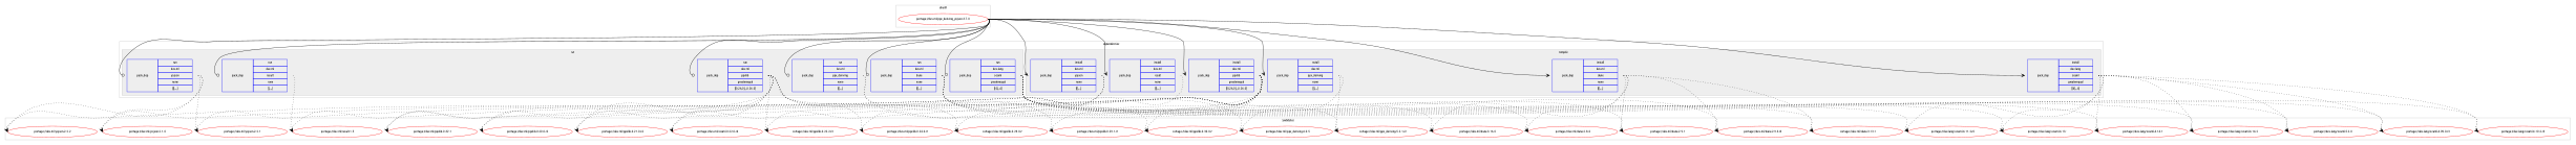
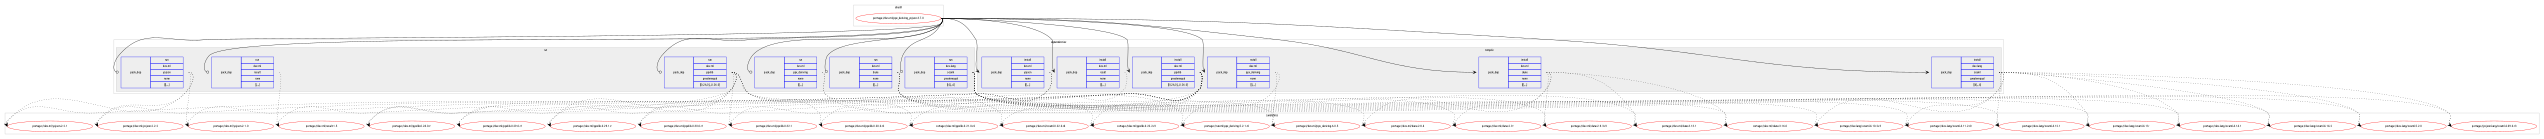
  digraph {
    compound=true
    concentrate=true
    fontname="Roboto Condensed"
    fontsize=10
    newrank=true
    rankdir=TB
    ranksep=1.5
    node [color=red fontname="Roboto Condensed" fontsize=10]
    edge [arrowhead=vee fontname="Roboto Condensed" headport=w style=dotted tailport=e weight=100]
    n1 [label="portage://dev-ml/ppx_deriving_yojson-3.7.0" width=4]
    n2 [color=blue label=<<TABLE BORDER="0" CELLBORDER="1" CELLSPACING="0" CELLPADDING="4" WIDTH="220"><TR><TD ROWSPAN="6" CELLPADDING="30">pack_dep</TD></TR><TR><TD WIDTH="110">install</TD></TR><TR><TD>dev-lang</TD></TR><TR><TD>ocaml</TD></TR><TR><TD>greaterequal</TD></TR><TR><TD>[[4],,,4]</TD></TR></TABLE>> shape=none]
    n3 [color=blue label=<<TABLE BORDER="0" CELLBORDER="1" CELLSPACING="0" CELLPADDING="4" WIDTH="220"><TR><TD ROWSPAN="6" CELLPADDING="30">pack_dep</TD></TR><TR><TD WIDTH="110">install</TD></TR><TR><TD>dev-ml</TD></TR><TR><TD>dune</TD></TR><TR><TD>none</TD></TR><TR><TD>[[],,,,]</TD></TR></TABLE>> shape=none]
    n4 [color=blue label=<<TABLE BORDER="0" CELLBORDER="1" CELLSPACING="0" CELLPADDING="4" WIDTH="220"><TR><TD ROWSPAN="6" CELLPADDING="30">pack_dep</TD></TR><TR><TD WIDTH="110">install</TD></TR><TR><TD>dev-ml</TD></TR><TR><TD>ppx_deriving</TD></TR><TR><TD>none</TD></TR><TR><TD>[[],,,,]</TD></TR></TABLE>> shape=none]
    n5 [color=blue label=<<TABLE BORDER="0" CELLBORDER="1" CELLSPACING="0" CELLPADDING="4" WIDTH="220"><TR><TD ROWSPAN="6" CELLPADDING="30">pack_dep</TD></TR><TR><TD WIDTH="110">install</TD></TR><TR><TD>dev-ml</TD></TR><TR><TD>ppxlib</TD></TR><TR><TD>greaterequal</TD></TR><TR><TD>[[0,26,0],,,0.26.0]</TD></TR></TABLE>> shape=none]
    n6 [color=blue label=<<TABLE BORDER="0" CELLBORDER="1" CELLSPACING="0" CELLPADDING="4" WIDTH="220"><TR><TD ROWSPAN="6" CELLPADDING="30">pack_dep</TD></TR><TR><TD WIDTH="110">install</TD></TR><TR><TD>dev-ml</TD></TR><TR><TD>result</TD></TR><TR><TD>none</TD></TR><TR><TD>[[],,,,]</TD></TR></TABLE>> shape=none]
    n7 [color=blue label=<<TABLE BORDER="0" CELLBORDER="1" CELLSPACING="0" CELLPADDING="4" WIDTH="220"><TR><TD ROWSPAN="6" CELLPADDING="30">pack_dep</TD></TR><TR><TD WIDTH="110">install</TD></TR><TR><TD>dev-ml</TD></TR><TR><TD>yojson</TD></TR><TR><TD>none</TD></TR><TR><TD>[[],,,,]</TD></TR></TABLE>> shape=none]
    n8 [color=blue label=<<TABLE BORDER="0" CELLBORDER="1" CELLSPACING="0" CELLPADDING="4" WIDTH="220"><TR><TD ROWSPAN="6" CELLPADDING="30">pack_dep</TD></TR><TR><TD WIDTH="110">run</TD></TR><TR><TD>dev-ml</TD></TR><TR><TD>dune</TD></TR><TR><TD>none</TD></TR><TR><TD>[[],,,,]</TD></TR></TABLE>> shape=none]
    n9 [color=blue label=<<TABLE BORDER="0" CELLBORDER="1" CELLSPACING="0" CELLPADDING="4" WIDTH="220"><TR><TD ROWSPAN="6" CELLPADDING="30">pack_dep</TD></TR><TR><TD WIDTH="110">run</TD></TR><TR><TD>dev-lang</TD></TR><TR><TD>ocaml</TD></TR><TR><TD>greaterequal</TD></TR><TR><TD>[[4],,,4]</TD></TR></TABLE>> shape=none]
    n10 [color=blue label=<<TABLE BORDER="0" CELLBORDER="1" CELLSPACING="0" CELLPADDING="4" WIDTH="220"><TR><TD ROWSPAN="6" CELLPADDING="30">pack_dep</TD></TR><TR><TD WIDTH="110">run</TD></TR><TR><TD>dev-ml</TD></TR><TR><TD>ppx_deriving</TD></TR><TR><TD>none</TD></TR><TR><TD>[[],,,,]</TD></TR></TABLE>> shape=none]
    n11 [color=blue label=<<TABLE BORDER="0" CELLBORDER="1" CELLSPACING="0" CELLPADDING="4" WIDTH="220"><TR><TD ROWSPAN="6" CELLPADDING="30">pack_dep</TD></TR><TR><TD WIDTH="110">run</TD></TR><TR><TD>dev-ml</TD></TR><TR><TD>ppxlib</TD></TR><TR><TD>greaterequal</TD></TR><TR><TD>[[0,26,0],,,0.26.0]</TD></TR></TABLE>> shape=none]
    n12 [color=blue label=<<TABLE BORDER="0" CELLBORDER="1" CELLSPACING="0" CELLPADDING="4" WIDTH="220"><TR><TD ROWSPAN="6" CELLPADDING="30">pack_dep</TD></TR><TR><TD WIDTH="110">run</TD></TR><TR><TD>dev-ml</TD></TR><TR><TD>result</TD></TR><TR><TD>none</TD></TR><TR><TD>[[],,,,]</TD></TR></TABLE>> shape=none]
    n13 [color=blue label=<<TABLE BORDER="0" CELLBORDER="1" CELLSPACING="0" CELLPADDING="4" WIDTH="220"><TR><TD ROWSPAN="6" CELLPADDING="30">pack_dep</TD></TR><TR><TD WIDTH="110">run</TD></TR><TR><TD>dev-ml</TD></TR><TR><TD>yojson</TD></TR><TR><TD>none</TD></TR><TR><TD>[[],,,,]</TD></TR></TABLE>> shape=none]
    n14 [label="portage://dev-lang/ocaml-5.2.0" width=4]
    n15 [label="portage://dev-lang/ocaml-4.14.2" width=4]
    n16 [label="portage://dev-lang/ocaml-4.14.1" width=4]
    n17 [label="portage://dev-lang/ocaml-4.13.1" width=4]
+   n18 [label="portage://dev-lang/ocaml-4.12.1" width=4]
    n19 [label="portage://dev-lang/ocaml-4.11.2-r0" width=4]
    n20 [label="portage://dev-lang/ocaml-4.10.2-r3" width=4]
-   n21 [label="portage://dev-lang/ocaml-4.09.0-r3" width=4]
+   n21 [label="portage://yojson-lang/ocaml-4.09.0-r3" width=4]
    n22 [label="portage://dev-ml/dune-3.16.0" width=4]
    n23 [label="portage://dev-ml/dune-3.13.1" width=4]
    n24 [label="portage://dev-ml/dune-2.9.3-r3" width=4]
    n25 [label="portage://dev-ml/dune-2.9.1" width=4]
    n26 [label="portage://dev-ml/dune-2.8.4" width=4]
    n27 [label="portage://dev-ml/ppx_deriving-6.0.5" width=4]
-   n28 [label="portage://dev-ml/ppx_deriving-5.2.1-r2" width=4]
+   n28 [label="portage://run-ml/ppx_deriving-5.2.1-r2" width=4]
    n29 [label="portage://dev-ml/ppxlib-0.32.1" width=4]
    n30 [label="portage://dev-ml/ppxlib-0.30.0-r1" width=4]
    n31 [label="portage://dev-ml/ppxlib-0.29.1-r1" width=4]
    n32 [label="portage://dev-ml/ppxlib-0.29.0-r1" width=4]
    n33 [label="portage://dev-ml/ppxlib-0.24.0-r1" width=4]
    n34 [label="portage://dev-ml/ppxlib-0.22.2-r3" width=4]
    n35 [label="portage://dev-ml/ocaml-0.22.0-r4" width=4]
    n36 [label="portage://dev-ml/ppxlib-0.21.0-r4" width=4]
    n37 [label="portage://dev-ml/ppxlib-0.20.0-r2" width=4]
    n38 [label="portage://dev-ml/result-1.5" width=4]
    n39 [label="portage://dev-ml/yojson-2.2.2" width=4]
    n40 [label="portage://dev-ml/yojson-2.2.1" width=4]
    n41 [label="portage://dev-ml/yojson-2.1.0" width=4]
    subgraph cluster_1 {
      color=gray
      label=<<i>ebuild</i>>
      n1
    }
    subgraph cluster_2 {
      color=gray
      label=<<i>dependencies</i>>
      subgraph cluster_3 {
        color=gray
        fillcolor="#eeeeee"
        label=<<i>compile</i>>
        style=filled
        subgraph sub_4 {
          color=gray
          fillcolor="#eeeeee"
          label=<<i>compile</i>>
          style=filled
          n2
        }
        subgraph sub_5 {
          color=gray
          fillcolor="#eeeeee"
          label=<<i>compile</i>>
          style=filled
          n3
        }
        subgraph sub_6 {
          color=gray
          fillcolor="#eeeeee"
          label=<<i>compile</i>>
          style=filled
          n4
        }
        subgraph sub_7 {
          color=gray
          fillcolor="#eeeeee"
          label=<<i>compile</i>>
          style=filled
          n5
        }
        subgraph sub_8 {
          color=gray
          fillcolor="#eeeeee"
          label=<<i>compile</i>>
          style=filled
          n6
        }
        subgraph sub_9 {
          color=gray
          fillcolor="#eeeeee"
          label=<<i>compile</i>>
          style=filled
          n7
        }
      }
      subgraph cluster_10 {
        color=gray
        fillcolor="#eeeeee"
        label=<<i>compile and run</i>>
        style=filled
      }
      subgraph cluster_11 {
        color=gray
        fillcolor="#eeeeee"
        label=<<i>run</i>>
        style=filled
        subgraph sub_12 {
          color=gray
          fillcolor="#eeeeee"
          label=<<i>run</i>>
          style=filled
          n8
        }
        subgraph sub_13 {
          color=gray
          fillcolor="#eeeeee"
          label=<<i>run</i>>
          style=filled
          n9
        }
        subgraph sub_14 {
          color=gray
          fillcolor="#eeeeee"
          label=<<i>run</i>>
          style=filled
          n10
        }
        subgraph sub_15 {
          color=gray
          fillcolor="#eeeeee"
          label=<<i>run</i>>
          style=filled
          n11
        }
        subgraph sub_16 {
          color=gray
          fillcolor="#eeeeee"
          label=<<i>run</i>>
          style=filled
          n12
        }
        subgraph sub_17 {
          color=gray
          fillcolor="#eeeeee"
          label=<<i>run</i>>
          style=filled
          n13
        }
      }
    }
    subgraph cluster_18 {
      color=gray
      label=<<i>candidates</i>>
      rank=same
      subgraph sub_19 {
        color=black
        label=<<i>candidates</i>>
        nodesep=1
        rank=same
        n14
        n15
        n16
        n17
+       n18
        n19
        n20
        n21
      }
      subgraph sub_20 {
        color=black
        label=<<i>candidates</i>>
        nodesep=1
        rank=same
        n22
        n23
        n24
        n25
        n26
      }
      subgraph sub_21 {
        color=black
        label=<<i>candidates</i>>
        nodesep=1
        rank=same
        n27
        n28
      }
      subgraph sub_22 {
        color=black
        label=<<i>candidates</i>>
        nodesep=1
        rank=same
        n29
        n30
        n31
        n32
        n33
        n34
        n35
        n36
        n37
      }
      subgraph sub_23 {
        color=black
        label=<<i>candidates</i>>
        nodesep=1
        rank=same
        n38
      }
      subgraph sub_24 {
        color=black
        label=<<i>candidates</i>>
        nodesep=1
        rank=same
        n39
        n40
        n41
      }
      subgraph sub_25 {
        color=black
        label=<<i>candidates</i>>
        nodesep=1
        rank=same
        n14
        n15
        n16
        n17
+       n18
        n19
        n20
        n21
      }
      subgraph sub_26 {
        color=black
        label=<<i>candidates</i>>
        nodesep=1
        rank=same
        n22
        n23
        n24
        n25
        n26
      }
      subgraph sub_27 {
        color=black
        label=<<i>candidates</i>>
        nodesep=1
        rank=same
        n27
        n28
      }
      subgraph sub_28 {
        color=black
        label=<<i>candidates</i>>
        nodesep=1
        rank=same
        n29
        n30
        n31
        n32
        n33
        n34
        n35
        n36
        n37
      }
      subgraph sub_29 {
        color=black
        label=<<i>candidates</i>>
        nodesep=1
        rank=same
        n38
      }
      subgraph sub_30 {
        color=black
        label=<<i>candidates</i>>
        nodesep=1
        rank=same
        n39
        n40
        n41
      }
    }
    n1 -> n2 [style=solid weight=20]
    n1 -> n3 [style=solid weight=20]
    n1 -> n4 [style=solid weight=20]
    n1 -> n5 [style=solid weight=20]
    n1 -> n6 [style=solid weight=20]
    n1 -> n7 [style=solid weight=20]
    n1 -> n8 [arrowhead=odot style=solid weight=20]
    n1 -> n9 [arrowhead=odot style=solid weight=20]
    n1 -> n10 [arrowhead=odot style=solid weight=20]
    n1 -> n11 [arrowhead=odot style=solid weight=20]
    n1 -> n12 [arrowhead=odot style=solid weight=20]
    n1 -> n13 [arrowhead=odot style=solid weight=20]
    n2 -> n14
    n2 -> n15
    n2 -> n16
    n2 -> n17
+   n2 -> n18
    n2 -> n19
    n2 -> n20
    n2 -> n21
    n3 -> n22
    n3 -> n23
    n3 -> n24
    n3 -> n25
    n3 -> n26
    n4 -> n27
    n4 -> n28
    n5 -> n29
    n5 -> n30
    n5 -> n31
    n5 -> n32
    n5 -> n33
    n5 -> n34
    n5 -> n35
    n5 -> n36
    n5 -> n37
    n6 -> n38
    n7 -> n39
    n7 -> n40
    n7 -> n41
    n8 -> n22
    n8 -> n23
    n8 -> n24
    n8 -> n25
    n8 -> n26
    n9 -> n14
    n9 -> n15
    n9 -> n16
    n9 -> n17
+   n9 -> n18
    n9 -> n19
    n9 -> n20
    n9 -> n21
    n10 -> n27
    n10 -> n28
    n11 -> n29
    n11 -> n30
    n11 -> n31
    n11 -> n32
    n11 -> n33
    n11 -> n34
    n11 -> n35
    n11 -> n36
    n11 -> n37
    n12 -> n38
    n13 -> n39
    n13 -> n40
    n13 -> n41
  }
